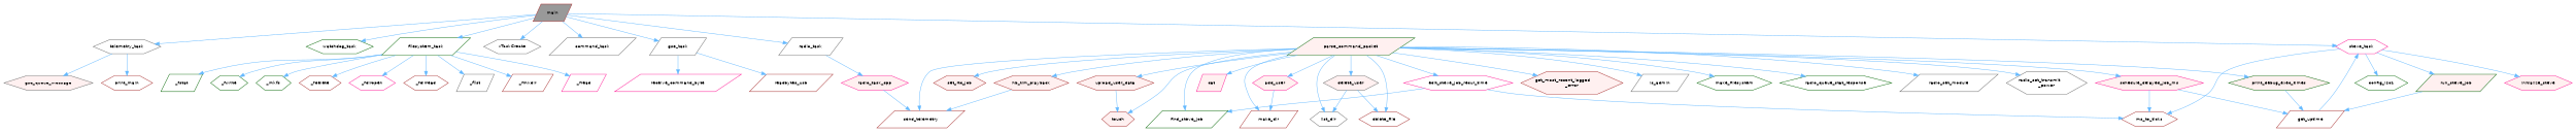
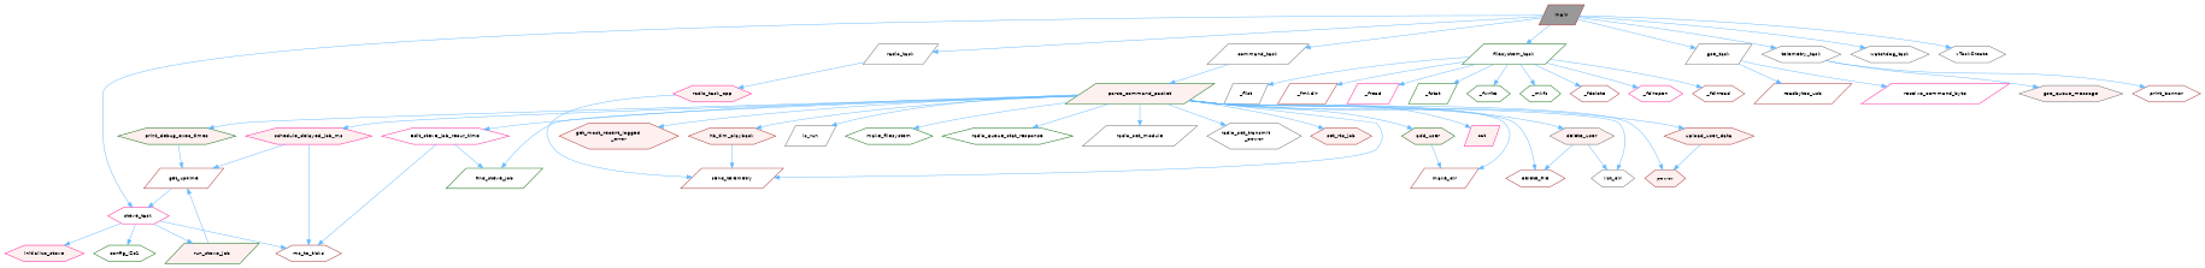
  digraph {
    rankdir=TB
    node [color=brown fillcolor=white fontname=Helvetica fontsize=10 shape=hexagon style=filled]
    edge [color=steelblue1 fontname=Helvetica fontsize=10 labelfontname=Helvetica labelfontsize=10 style=solid]
    n1 [fillcolor=grey60 fontcolor=black height=0.2 label=main shape=parallelogram width=0.4]
    n2 [color=gray40 height=0.2 label=command_task shape=parallelogram width=0.4]
    n3 [color=darkgreen height=0.2 label=filesystem_task shape=parallelogram width=0.4]
    n4 [color=gray40 height=0.2 label=gse_task shape=parallelogram width=0.4]
    n5 [color=gray40 height=0.2 label=radio_task shape=parallelogram width=0.4]
    n6 [color=deeppink height=0.2 label=steve_task width=0.4]
    n7 [color=gray40 height=0.2 label=telemetry_task width=0.4]
-   n8 [color=darkgreen height=0.2 label=watchdog_task width=0.4]
+   n8 [color=gray40 height=0.2 label=watchdog_task width=0.4]
    n9 [color=gray40 height=0.2 label=xTaskCreate width=0.4]
    n10 [color=darkgreen fillcolor="#FFF0F0" height=0.2 label=parse_command_packet shape=parallelogram width=0.4]
    n11 [height=0.2 label=_fdelete width=0.4]
    n12 [color=deeppink height=0.2 label=_fdiropen width=0.4]
    n13 [height=0.2 label=_fdirread width=0.4]
    n14 [color=gray40 height=0.2 label=_flist shape=parallelogram width=0.4]
    n15 [height=0.2 label=_fmkdir shape=parallelogram width=0.4]
    n16 [color=deeppink height=0.2 label=_fread shape=parallelogram width=0.4]
    n17 [color=darkgreen height=0.2 label=_fstat shape=parallelogram width=0.4]
    n18 [color=darkgreen height=0.2 label=_fwrite width=0.4]
    n19 [color=darkgreen height=0.2 label=_mkfs width=0.4]
    n20 [height=0.2 label=readbytes_usb shape=parallelogram width=0.4]
    n21 [color=deeppink height=0.2 label=receive_command_byte shape=parallelogram width=0.4]
    n22 [color=deeppink fillcolor="#FFF0F0" height=0.2 label=radio_task_cpp width=0.4]
    n23 [height=0.2 label=ms_to_ticks width=0.4]
    n24 [color=darkgreen height=0.2 label=config_i2c1 width=0.4]
    n25 [color=deeppink fillcolor="#FFF0F0" height=0.2 label=initialize_steve width=0.4]
    n26 [color=darkgreen fillcolor="#FFF0F0" height=0.2 label=run_steve_job shape=parallelogram width=0.4]
    n27 [color=gray40 fillcolor="#FFF0F0" height=0.2 label=gse_queue_message width=0.4]
-   n28 [height=0.2 label=print_main width=0.4]
-   n29 [color=deeppink fillcolor="#FFF0F0" height=0.2 label=add_user width=0.4]
+   n28 [height=0.2 label=print_banner width=0.4]
+   n29 [color=darkgreen fillcolor="#FFF0F0" height=0.2 label=add_user width=0.4]
    n30 [height=0.2 label=make_dir shape=parallelogram width=0.4]
    n31 [color=deeppink fillcolor="#FFF0F0" height=0.2 label=cat shape=parallelogram width=0.4]
    n32 [height=0.2 label=delete_file width=0.4]
    n33 [color=gray40 fillcolor="#FFF0F0" height=0.2 label=delete_user width=0.4]
    n34 [color=gray40 height=0.2 label=list_dir width=0.4]
    n35 [color=deeppink height=0.2 label=edit_steve_job_recur_time width=0.4]
    n36 [color=darkgreen height=0.2 label=find_steve_job shape=parallelogram width=0.4]
    n37 [fillcolor="#FFF0F0" height=0.2 label="get_most_recent_logged\l_error" width=0.4]
    n38 [fillcolor="#FFF0F0" height=0.2 label=hb_tlm_playback width=0.4]
    n39 [height=0.2 label=send_telemetry shape=parallelogram width=0.4]
-   n40 [color=gray40 height=0.2 label=is_admin shape=parallelogram width=0.4]
+   n40 [color=gray40 height=0.2 label=is_run shape=parallelogram width=0.4]
    n41 [color=darkgreen height=0.2 label=make_filesystem width=0.4]
    n42 [color=darkgreen fillcolor="#FFF0F0" height=0.2 label=print_debug_exec_times width=0.4]
    n43 [color=darkgreen height=0.2 label=radio_queue_stat_response width=0.4]
    n44 [color=gray40 height=0.2 label=radio_set_module shape=parallelogram width=0.4]
    n45 [color=gray40 height=0.2 label="radio_set_transmit\l_power" width=0.4]
    n46 [color=deeppink fillcolor="#FFF0F0" height=0.2 label=schedule_delayed_job_ms width=0.4]
    n47 [fillcolor="#FFF0F0" height=0.2 label=set_rtc_job width=0.4]
-   n48 [fillcolor="#FFF0F0" height=0.2 label=touch width=0.4]
+   n48 [fillcolor="#FFF0F0" height=0.2 label=power width=0.4]
    n49 [fillcolor="#FFF0F0" height=0.2 label=upload_user_data width=0.4]
    n50 [height=0.2 label=get_uptime shape=parallelogram width=0.4]
    n1 -> n2
    n1 -> n3
    n1 -> n4
    n1 -> n5
    n1 -> n6
    n1 -> n7
    n1 -> n8
    n1 -> n9
+   n2 -> n10
    n3 -> n11
    n3 -> n12
    n3 -> n13
    n3 -> n14
    n3 -> n15
    n3 -> n16
    n3 -> n17
    n3 -> n18
    n3 -> n19
    n4 -> n20
    n4 -> n21
    n5 -> n22
    n6 -> n23
    n6 -> n24
    n6 -> n25
    n6 -> n26
    n7 -> n27
    n7 -> n28
    n10 -> n29
    n10 -> n30
    n10 -> n31
    n10 -> n32
    n10 -> n33
    n10 -> n34
    n10 -> n35
    n10 -> n36
    n10 -> n37
    n10 -> n38
    n10 -> n39
    n10 -> n40
    n10 -> n41
    n10 -> n42
    n10 -> n43
    n10 -> n44
    n10 -> n45
    n10 -> n46
    n10 -> n47
    n10 -> n48
    n10 -> n49
    n22 -> n39
    n26 -> n50
    n29 -> n30
    n33 -> n32
    n33 -> n34
    n35 -> n23
    n35 -> n36
    n38 -> n39
    n42 -> n50
    n46 -> n23
    n46 -> n50
    n49 -> n48
    n50 -> n6
  }
